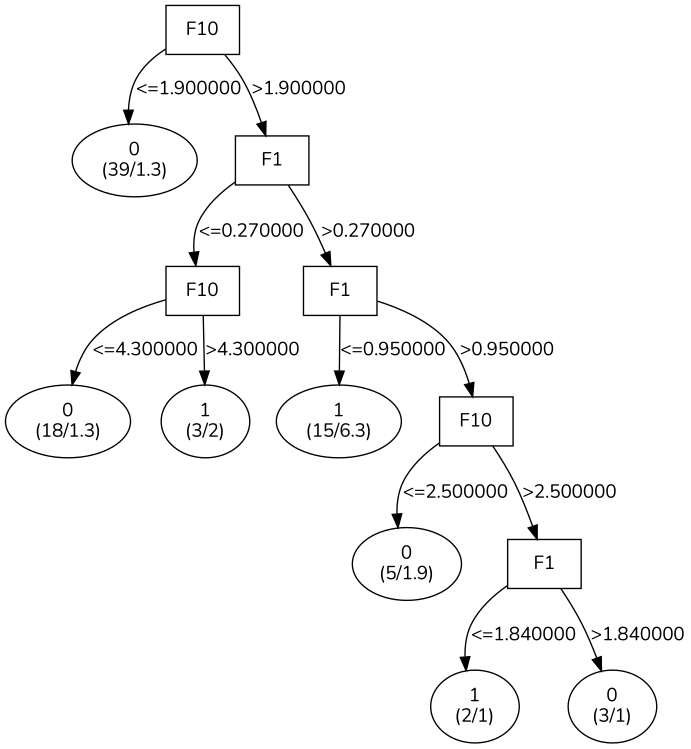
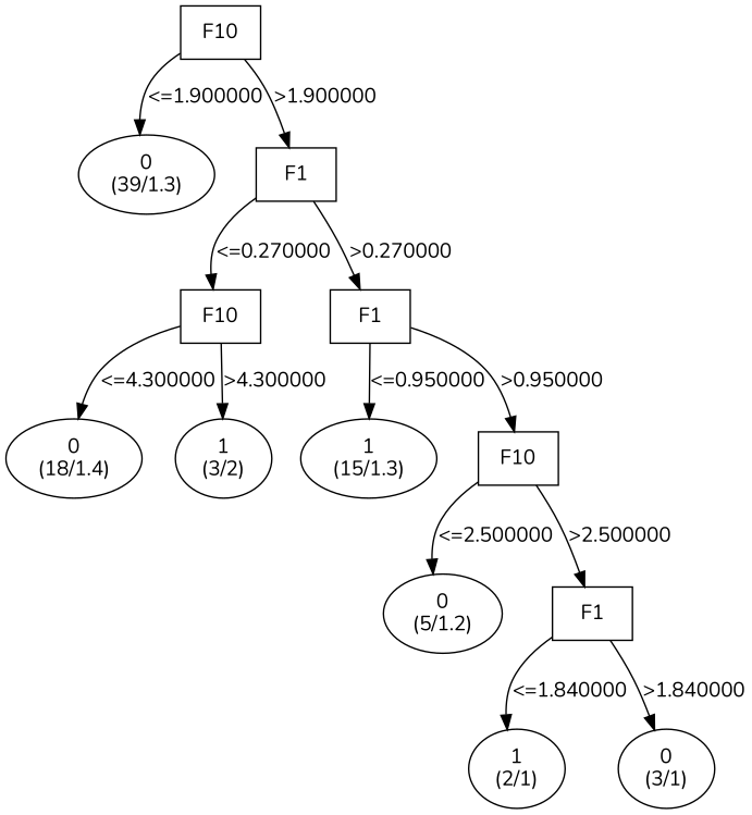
  digraph {
    fontname=Nunito
    node [fontname=Nunito shape=ellipse]
    edge [fontname=Nunito]
    n1 [label="F10\n" shape=box]
    n2 [label="0\n(39/1.3)"]
    n3 [label="F1\n" shape=box]
    n4 [label="F10\n" shape=box]
    n5 [label="F1\n" shape=box]
-   n6 [label="0\n(18/1.3)"]
+   n6 [label="0\n(18/1.4)"]
    n7 [label="1\n(3/2)"]
-   n8 [label="1\n(15/6.3)"]
+   n8 [label="1\n(15/1.3)"]
    n9 [label="F10\n" shape=box]
-   n10 [label="0\n(5/1.9)"]
+   n10 [label="0\n(5/1.2)"]
    n11 [label="F1\n" shape=box]
    n12 [label="1\n(2/1)"]
    n13 [label="0\n(3/1)"]
    n1 -> n2 [label="<=1.900000"]
    n1 -> n3 [label=">1.900000"]
    n3 -> n4 [label="<=0.270000"]
    n3 -> n5 [label=">0.270000"]
    n4 -> n6 [label="<=4.300000"]
    n4 -> n7 [label=">4.300000"]
    n5 -> n8 [label="<=0.950000"]
    n5 -> n9 [label=">0.950000"]
    n9 -> n10 [label="<=2.500000"]
    n9 -> n11 [label=">2.500000"]
    n11 -> n12 [label="<=1.840000"]
    n11 -> n13 [label=">1.840000"]
  }
